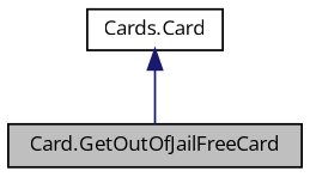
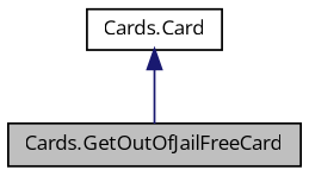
  digraph {
    fontname="Open Sans"
    node [color=black fontname="Open Sans" fontsize=10 shape=record style=filled]
-   n1 [fillcolor=grey75 fontcolor=black height=0.2 label="Card.GetOutOfJailFreeCard" width=0.4]
+   n1 [fillcolor=grey75 fontcolor=black height=0.2 label="Cards.GetOutOfJailFreeCard" width=0.4]
    n2 [fillcolor=white height=0.2 label="Cards.Card" width=0.4]
    n2 -> n1 [color=midnightblue dir=back fontname="Open Sans" fontsize=10 labelfontname=Helvetica labelfontsize=10 style=solid]
  }
